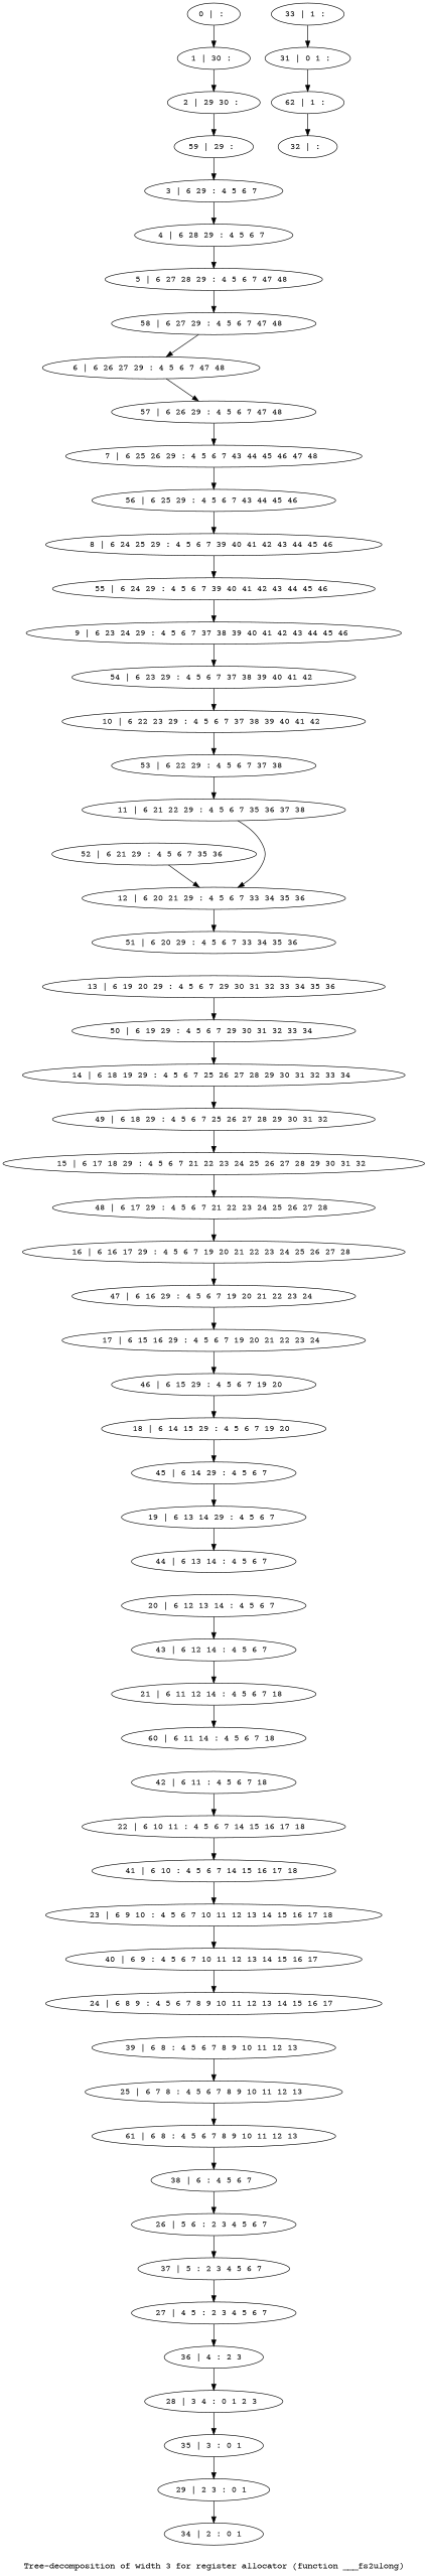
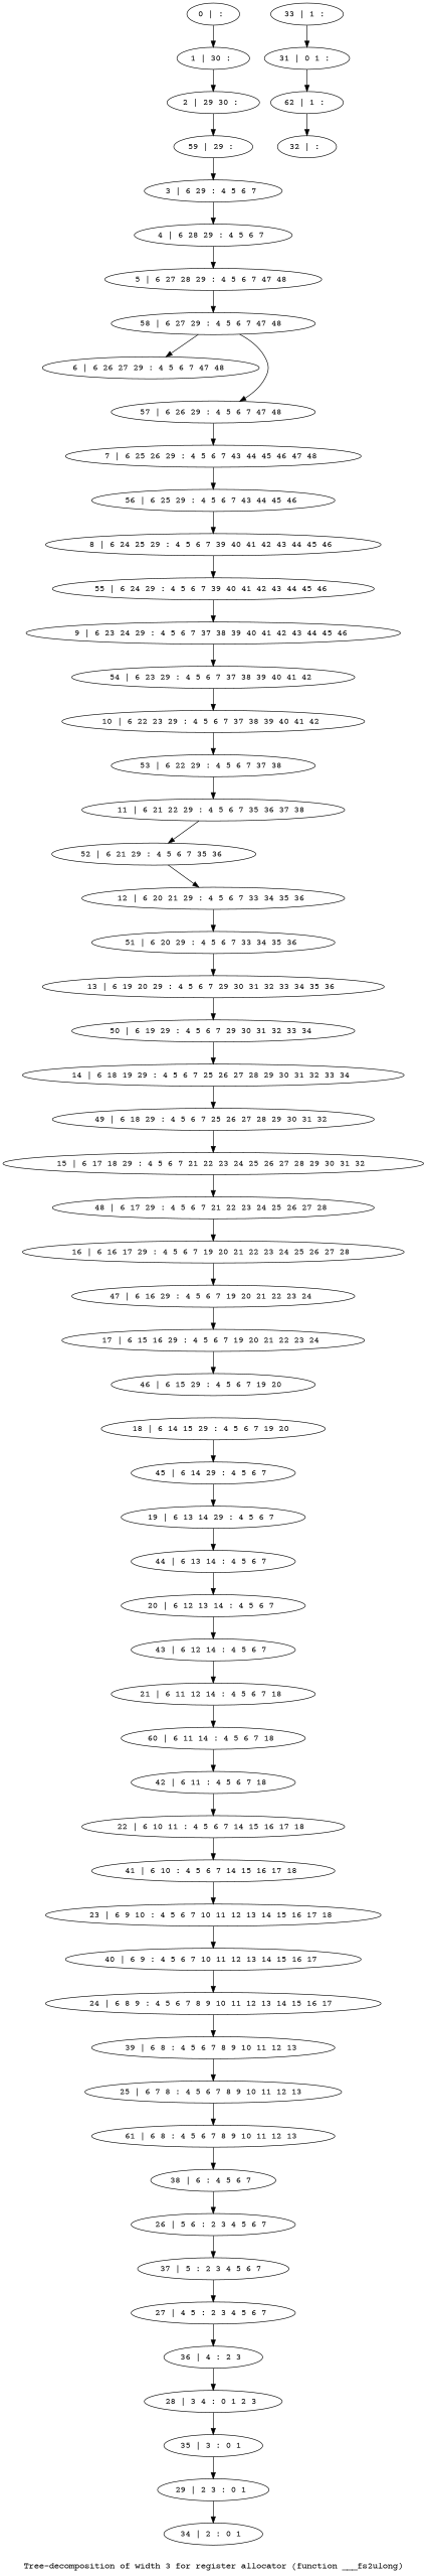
  digraph {
    fontname="Courier Prime"
    label="Tree-decomposition of width 3 for register allocator (function ___fs2ulong)"
    node [fontname="Courier Prime"]
    edge [fontname="Courier Prime"]
    n1 [label="0 | : "]
    n2 [label="1 | 30 : "]
    n3 [label="2 | 29 30 : "]
    n4 [label="59 | 29 : "]
    n5 [label="3 | 6 29 : 4 5 6 7 "]
    n6 [label="4 | 6 28 29 : 4 5 6 7 "]
    n7 [label="5 | 6 27 28 29 : 4 5 6 7 47 48 "]
    n8 [label="58 | 6 27 29 : 4 5 6 7 47 48 "]
    n9 [label="6 | 6 26 27 29 : 4 5 6 7 47 48 "]
    n10 [label="57 | 6 26 29 : 4 5 6 7 47 48 "]
    n11 [label="7 | 6 25 26 29 : 4 5 6 7 43 44 45 46 47 48 "]
    n12 [label="56 | 6 25 29 : 4 5 6 7 43 44 45 46 "]
    n13 [label="8 | 6 24 25 29 : 4 5 6 7 39 40 41 42 43 44 45 46 "]
    n14 [label="55 | 6 24 29 : 4 5 6 7 39 40 41 42 43 44 45 46 "]
    n15 [label="9 | 6 23 24 29 : 4 5 6 7 37 38 39 40 41 42 43 44 45 46 "]
    n16 [label="54 | 6 23 29 : 4 5 6 7 37 38 39 40 41 42 "]
    n17 [label="10 | 6 22 23 29 : 4 5 6 7 37 38 39 40 41 42 "]
    n18 [label="53 | 6 22 29 : 4 5 6 7 37 38 "]
    n19 [label="11 | 6 21 22 29 : 4 5 6 7 35 36 37 38 "]
    n20 [label="52 | 6 21 29 : 4 5 6 7 35 36 "]
    n21 [label="12 | 6 20 21 29 : 4 5 6 7 33 34 35 36 "]
    n22 [label="51 | 6 20 29 : 4 5 6 7 33 34 35 36 "]
    n23 [label="13 | 6 19 20 29 : 4 5 6 7 29 30 31 32 33 34 35 36 "]
    n24 [label="50 | 6 19 29 : 4 5 6 7 29 30 31 32 33 34 "]
    n25 [label="14 | 6 18 19 29 : 4 5 6 7 25 26 27 28 29 30 31 32 33 34 "]
    n26 [label="49 | 6 18 29 : 4 5 6 7 25 26 27 28 29 30 31 32 "]
    n27 [label="15 | 6 17 18 29 : 4 5 6 7 21 22 23 24 25 26 27 28 29 30 31 32 "]
    n28 [label="48 | 6 17 29 : 4 5 6 7 21 22 23 24 25 26 27 28 "]
    n29 [label="16 | 6 16 17 29 : 4 5 6 7 19 20 21 22 23 24 25 26 27 28 "]
    n30 [label="47 | 6 16 29 : 4 5 6 7 19 20 21 22 23 24 "]
    n31 [label="17 | 6 15 16 29 : 4 5 6 7 19 20 21 22 23 24 "]
    n32 [label="46 | 6 15 29 : 4 5 6 7 19 20 "]
    n33 [label="18 | 6 14 15 29 : 4 5 6 7 19 20 "]
    n34 [label="45 | 6 14 29 : 4 5 6 7 "]
    n35 [label="19 | 6 13 14 29 : 4 5 6 7 "]
    n36 [label="44 | 6 13 14 : 4 5 6 7 "]
    n37 [label="20 | 6 12 13 14 : 4 5 6 7 "]
    n38 [label="43 | 6 12 14 : 4 5 6 7 "]
    n39 [label="21 | 6 11 12 14 : 4 5 6 7 18 "]
    n40 [label="60 | 6 11 14 : 4 5 6 7 18 "]
    n41 [label="42 | 6 11 : 4 5 6 7 18 "]
    n42 [label="22 | 6 10 11 : 4 5 6 7 14 15 16 17 18 "]
    n43 [label="41 | 6 10 : 4 5 6 7 14 15 16 17 18 "]
    n44 [label="23 | 6 9 10 : 4 5 6 7 10 11 12 13 14 15 16 17 18 "]
    n45 [label="40 | 6 9 : 4 5 6 7 10 11 12 13 14 15 16 17 "]
    n46 [label="24 | 6 8 9 : 4 5 6 7 8 9 10 11 12 13 14 15 16 17 "]
    n47 [label="39 | 6 8 : 4 5 6 7 8 9 10 11 12 13 "]
    n48 [label="25 | 6 7 8 : 4 5 6 7 8 9 10 11 12 13 "]
    n49 [label="61 | 6 8 : 4 5 6 7 8 9 10 11 12 13 "]
    n50 [label="38 | 6 : 4 5 6 7 "]
    n51 [label="26 | 5 6 : 2 3 4 5 6 7 "]
    n52 [label="37 | 5 : 2 3 4 5 6 7 "]
    n53 [label="27 | 4 5 : 2 3 4 5 6 7 "]
    n54 [label="36 | 4 : 2 3 "]
    n55 [label="28 | 3 4 : 0 1 2 3 "]
    n56 [label="35 | 3 : 0 1 "]
    n57 [label="29 | 2 3 : 0 1 "]
    n58 [label="34 | 2 : 0 1 "]
    n59 [label="33 | 1 : "]
    n60 [label="31 | 0 1 : "]
    n61 [label="62 | 1 : "]
    n62 [label="32 | : "]
    n1 -> n2
    n2 -> n3
    n3 -> n4
    n4 -> n5
    n5 -> n6
    n6 -> n7
    n7 -> n8
    n8 -> n9
-   n9 -> n10
+   n8 -> n10
    n10 -> n11
    n11 -> n12
    n12 -> n13
    n13 -> n14
    n14 -> n15
    n15 -> n16
    n16 -> n17
    n17 -> n18
    n18 -> n19
-   n19 -> n21
+   n19 -> n20
    n20 -> n21
    n21 -> n22
+   n22 -> n23
    n23 -> n24
    n24 -> n25
    n25 -> n26
    n26 -> n27
    n27 -> n28
    n28 -> n29
    n29 -> n30
    n30 -> n31
    n31 -> n32
-   n32 -> n33
    n33 -> n34
    n34 -> n35
    n35 -> n36
+   n36 -> n37
    n37 -> n38
    n38 -> n39
    n39 -> n40
+   n40 -> n41
    n41 -> n42
    n42 -> n43
    n43 -> n44
    n44 -> n45
    n45 -> n46
+   n46 -> n47
    n47 -> n48
    n48 -> n49
    n49 -> n50
    n50 -> n51
    n51 -> n52
    n52 -> n53
    n53 -> n54
    n54 -> n55
    n55 -> n56
    n56 -> n57
    n57 -> n58
    n59 -> n60
    n60 -> n61
    n61 -> n62
  }
